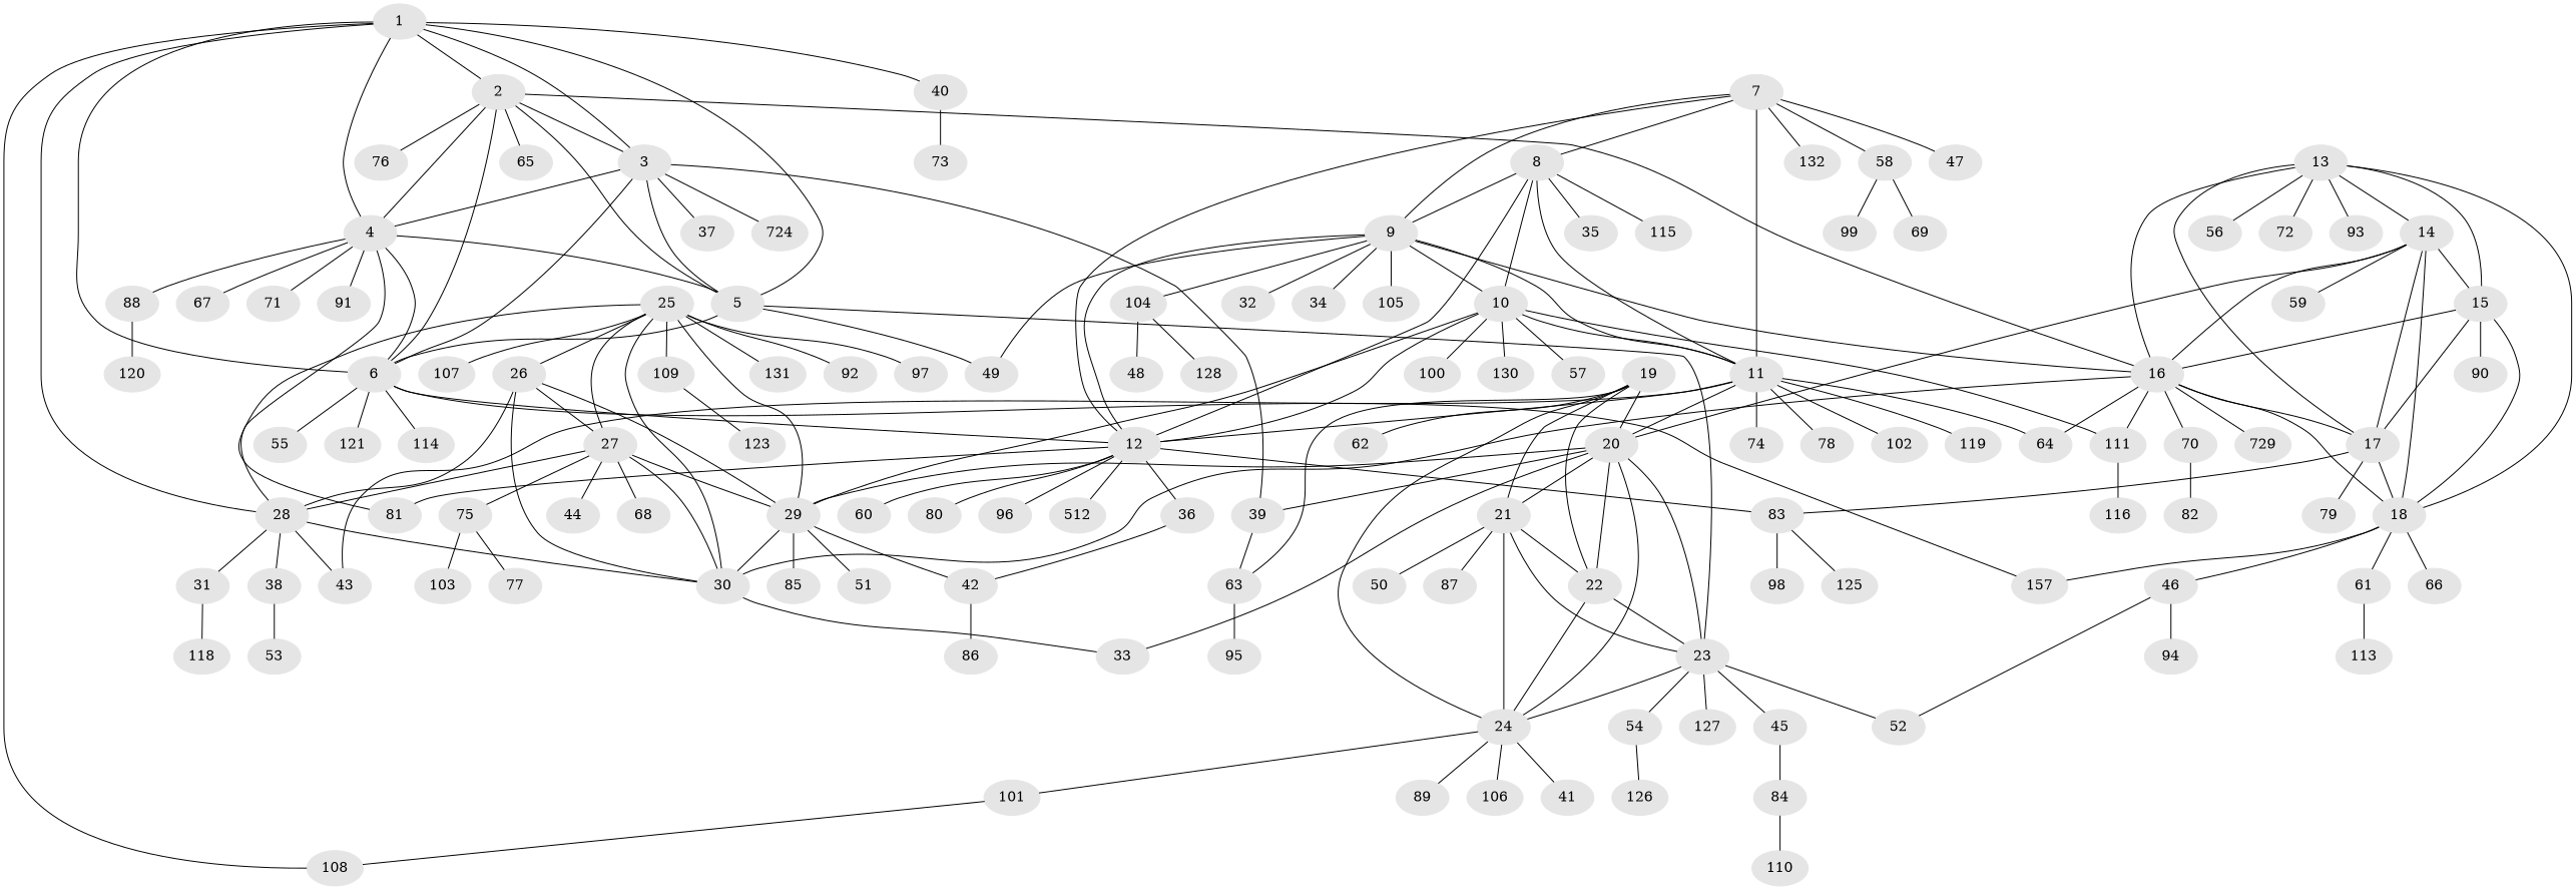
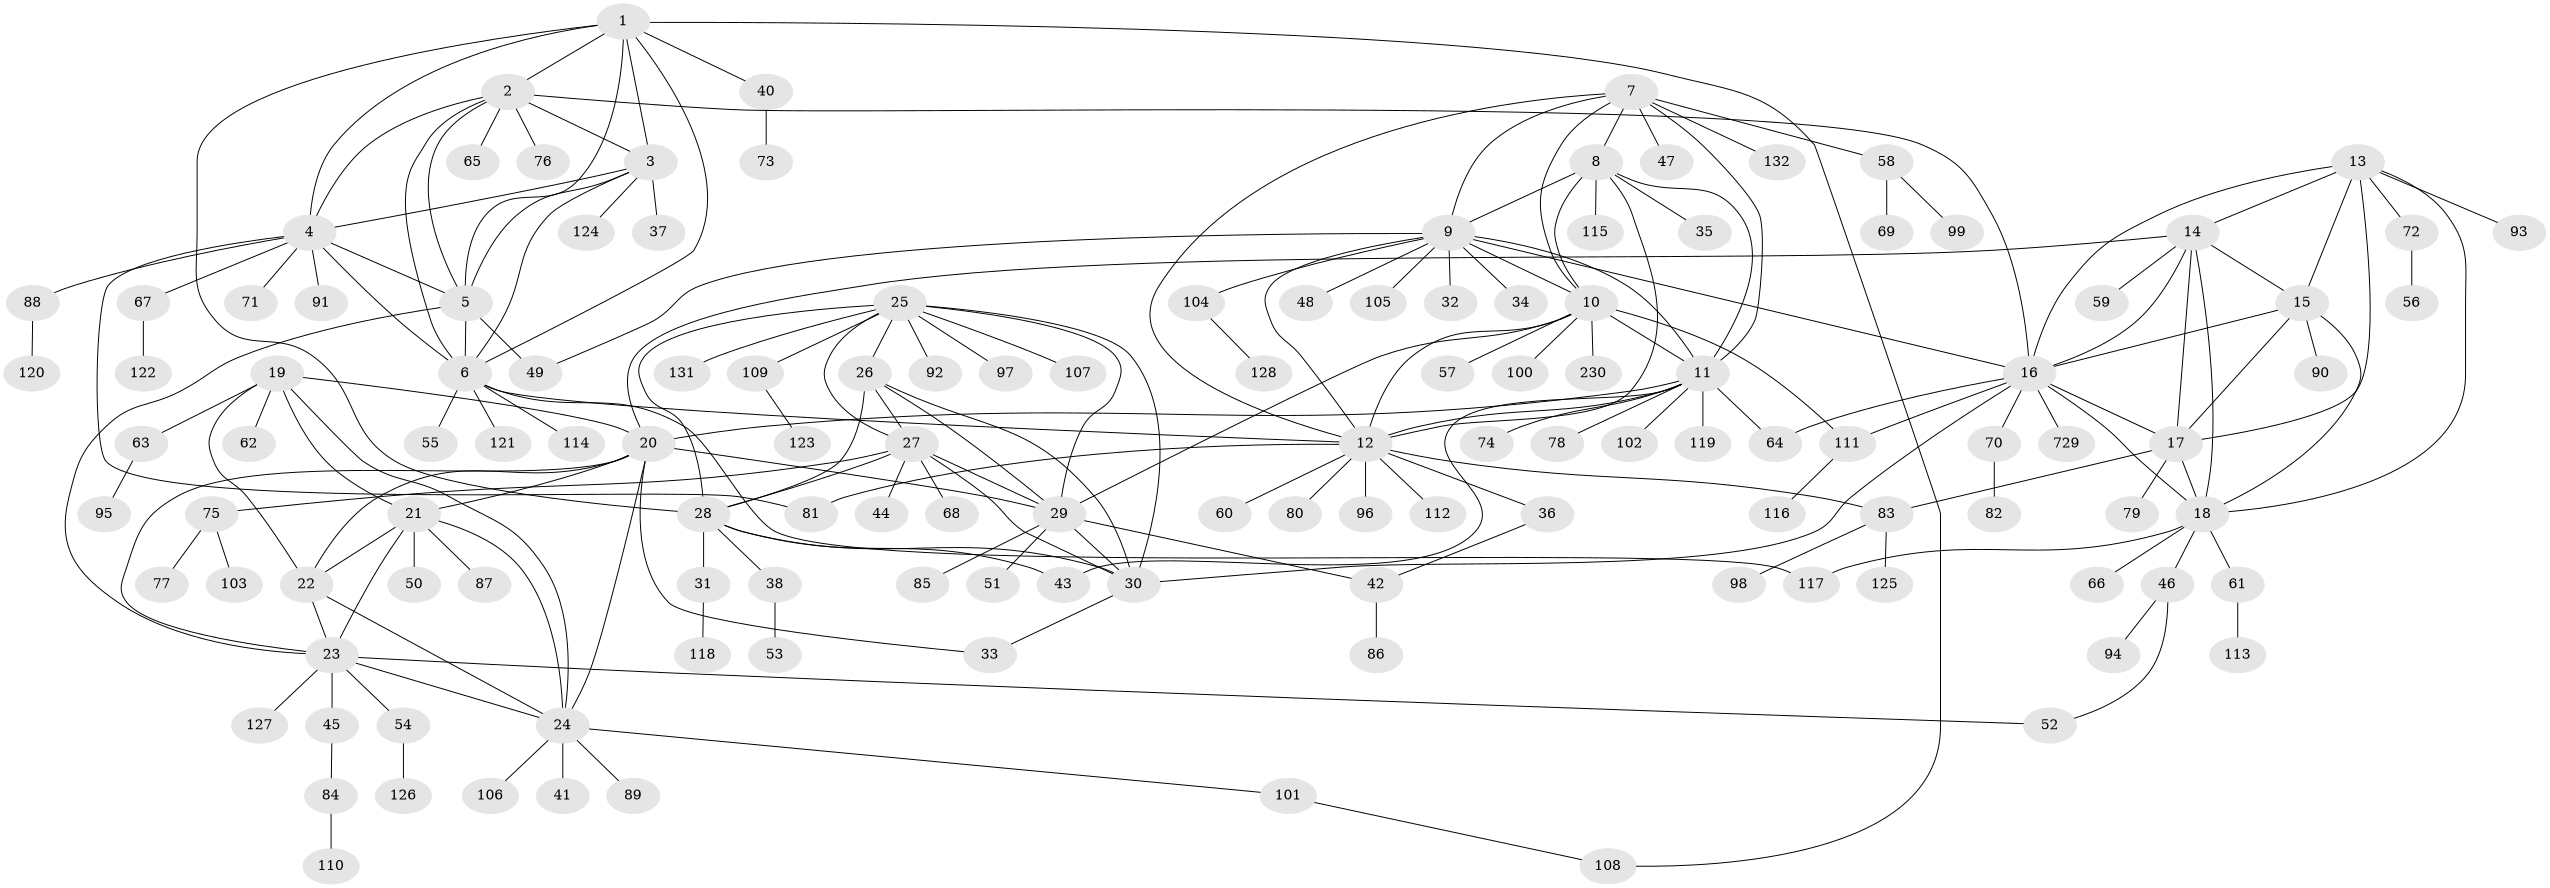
  graph {
    node [color=gray90 style=filled]
    1
    2
    3
    4
    5
    6
    28
    40
    108
    16
    65
    76
    37
-   39
-   124 [label=724]
+   124
    67
    71
    81
    88
    91
    23
    49
    12
    55
    114
-   117 [label=157]
+   117
    121
    43
    30
    31
    38
    73
    111
    64
    17
    18
    70
    n38 [label=729]
    63
+   122
    120
    24
    45
    52
    54
    127
    36
    60
    80
    83
    96
-   112 [label=512]
+   112
    7
    8
    9
    10
    11
    47
    58
    132
    35
    115
    32
    34
    48
    104
    105
    29
    57
    100
-   130
+   130 [label=230]
    20
    74
    78
    102
    119
    69
    99
    128
    42
    51
    85
    116
    21
    22
    33
    98
    125
    13
    14
    15
    56
    72
    93
    59
    90
    79
    46
    61
    66
    82
    94
    113
    19
    62
    50
    87
    41
    89
    101
    106
    95
    84
    126
    25
    26
    27
    92
    97
    107
    109
    131
    44
    68
    75
    123
    77
    103
    118
    53
    86
    110
    1 -- 2
    1 -- 3
    1 -- 4
    1 -- 5
    1 -- 6
    1 -- 28
    1 -- 40
    1 -- 108
    2 -- 3
    2 -- 4
    2 -- 5
    2 -- 6
    2 -- 16
    2 -- 65
    2 -- 76
    3 -- 4
    3 -- 5
    3 -- 6
    3 -- 37
-   3 -- 39
    3 -- 124
    4 -- 5
    4 -- 6
    4 -- 67
    4 -- 71
    4 -- 81
    4 -- 88
    4 -- 91
    5 -- 6
    5 -- 23
    5 -- 49
    6 -- 12
    6 -- 55
    6 -- 114
    6 -- 117
    6 -- 121
    28 -- 43
    28 -- 30
    28 -- 31
    28 -- 38
    40 -- 73
    16 -- 30
    16 -- 111
    16 -- 64
    16 -- 17
    16 -- 18
    16 -- 70
    16 -- n38
-   39 -- 63
+   67 -- 122
    88 -- 120
    23 -- 24
    23 -- 45
    23 -- 52
    23 -- 54
    23 -- 127
    12 -- 81
    12 -- 36
    12 -- 60
    12 -- 80
    12 -- 83
    12 -- 96
    12 -- 112
    30 -- 33
    31 -- 118
    38 -- 53
    111 -- 116
    17 -- 18
    17 -- 83
    17 -- 79
    18 -- 117
    18 -- 46
    18 -- 61
    18 -- 66
    70 -- 82
    63 -- 95
    24 -- 41
    24 -- 89
    24 -- 101
    24 -- 106
    45 -- 84
    54 -- 126
    36 -- 42
    83 -- 98
    83 -- 125
    7 -- 12
    7 -- 8
    7 -- 9
+   7 -- 10
    7 -- 11
    7 -- 47
    7 -- 58
    7 -- 132
    8 -- 12
    8 -- 9
    8 -- 10
    8 -- 11
    8 -- 35
    8 -- 115
    9 -- 16
    9 -- 49
    9 -- 12
    9 -- 10
    9 -- 11
    9 -- 32
    9 -- 34
-   104 -- 48
+   9 -- 48
    9 -- 104
    9 -- 105
    10 -- 12
    10 -- 111
    10 -- 11
    10 -- 29
    10 -- 57
    10 -- 100
    10 -- 130
    11 -- 12
    11 -- 43
    11 -- 64
    11 -- 20
    11 -- 74
    11 -- 78
    11 -- 102
    11 -- 119
    58 -- 69
    58 -- 99
    104 -- 128
    29 -- 30
    29 -- 42
    29 -- 51
    29 -- 85
-   20 -- 39
    20 -- 23
    20 -- 24
    20 -- 29
    20 -- 21
    20 -- 22
    20 -- 33
    42 -- 86
    21 -- 23
    21 -- 24
    21 -- 22
    21 -- 50
    21 -- 87
    22 -- 23
    22 -- 24
    13 -- 16
    13 -- 17
    13 -- 18
    13 -- 14
    13 -- 15
-   13 -- 56
+   72 -- 56
    13 -- 72
    13 -- 93
    14 -- 16
    14 -- 17
    14 -- 18
    14 -- 20
    14 -- 15
    14 -- 59
    15 -- 16
    15 -- 17
    15 -- 18
    15 -- 90
    46 -- 52
    46 -- 94
    61 -- 113
    19 -- 63
    19 -- 24
    19 -- 20
    19 -- 21
    19 -- 22
    19 -- 62
    101 -- 108
    84 -- 110
    25 -- 28
    25 -- 30
    25 -- 29
    25 -- 26
    25 -- 27
    25 -- 92
    25 -- 97
    25 -- 107
    25 -- 109
    25 -- 131
    26 -- 28
    26 -- 30
    26 -- 29
    26 -- 27
    27 -- 28
    27 -- 30
    27 -- 29
    27 -- 44
    27 -- 68
    27 -- 75
    109 -- 123
    75 -- 77
    75 -- 103
  }
